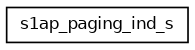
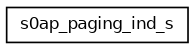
  digraph {
    rankdir=LR
-   n1 [color=black fillcolor=white fontname=Helvetica fontsize=10 height=0.2 label=s1ap_paging_ind_s shape=record style=filled width=0.4]
+   n1 [color=black fillcolor=white fontname=Helvetica fontsize=10 height=0.2 label=s0ap_paging_ind_s shape=record style=filled width=0.4]
  }
